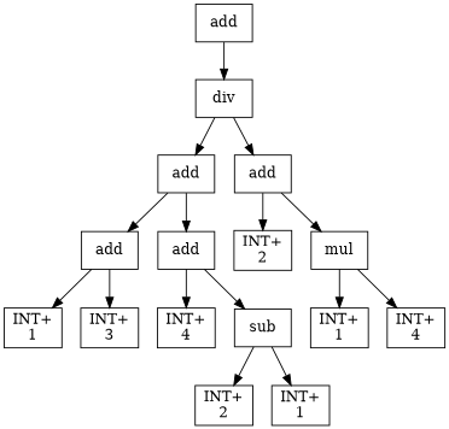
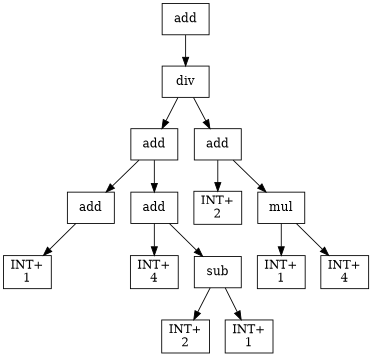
  digraph {
    node [shape=box]
    n1 [label=add]
    n2 [label=div]
    n3 [label=add]
    n4 [label=add]
    n5 [label=add]
    n6 [label=add]
    n7 [label="INT+\n2"]
    n8 [label=mul]
    n9 [label="INT+\n1"]
-   n10 [label="INT+\n3"]
    n11 [label="INT+\n4"]
    n12 [label=sub]
    n13 [label="INT+\n2"]
    n14 [label="INT+\n1"]
    n15 [label="INT+\n1"]
    n16 [label="INT+\n4"]
    n1 -> n2
    n2 -> n3
    n2 -> n4
    n3 -> n5
    n3 -> n6
    n4 -> n7
    n4 -> n8
    n5 -> n9
-   n5 -> n10
    n6 -> n11
    n6 -> n12
    n8 -> n15
    n8 -> n16
    n12 -> n13
    n12 -> n14
  }
